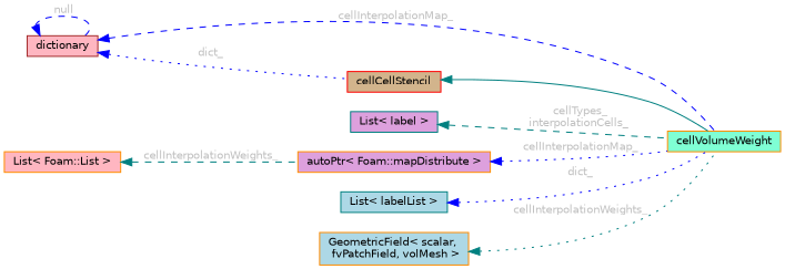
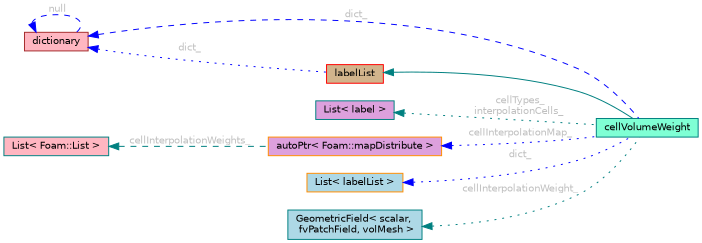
  digraph {
    rankdir=LR
    node [color=teal fillcolor=lightpink fontname=Helvetica fontsize=10 shape=box style=filled]
    edge [color=blue dir=back fontname=Helvetica fontsize=10 labelfontname=Helvetica labelfontsize=10 style=dashed fontcolor=grey]
-   n1 [color=darkorange fillcolor=aquamarine fontcolor=black height=0.2 label=cellVolumeWeight width=0.4]
-   n2 [color=red fillcolor=tan height=0.2 label=cellCellStencil width=0.4]
+   n1 [fillcolor=aquamarine fontcolor=black height=0.2 label=cellVolumeWeight width=0.4]
+   n2 [color=red fillcolor=tan height=0.2 label=labelList width=0.4]
    n3 [color=brown height=0.2 label=dictionary width=0.4]
    n4 [fillcolor=plum height=0.2 label="List\< label \>" width=0.4]
    n5 [color=darkorange fillcolor=plum height=0.2 label="autoPtr\< Foam::mapDistribute \>" width=0.4]
-   n6 [fillcolor=lightblue height=0.2 label="List\< labelList \>" width=0.4]
-   n7 [color=darkorange height=0.2 label="List\< Foam::List \>" width=0.4]
-   n8 [color=darkorange fillcolor=lightblue height=0.2 label="GeometricField\< scalar,\l fvPatchField, volMesh \>" width=0.4]
+   n6 [color=darkorange fillcolor=lightblue height=0.2 label="List\< labelList \>" width=0.4]
+   n7 [height=0.2 label="List\< Foam::List \>" width=0.4]
+   n8 [fillcolor=lightblue height=0.2 label="GeometricField\< scalar,\l fvPatchField, volMesh \>" width=0.4]
    n2 -> n1 [color=teal style=solid fontcolor=""]
-   n3 -> n1 [label=" cellInterpolationMap_"]
+   n3 -> n1 [label=" dict_"]
    n3 -> n2 [label=" dict_" style=dotted]
    n3 -> n3 [label=" null"]
-   n4 -> n1 [color=teal label=" cellTypes_\ninterpolationCells_"]
+   n4 -> n1 [color=teal label=" cellTypes_\ninterpolationCells_" style=dotted]
    n5 -> n1 [label=" cellInterpolationMap_" style=dotted]
    n6 -> n1 [label=" dict_" style=dotted]
    n7 -> n5 [color=teal label=" cellInterpolationWeights_"]
-   n8 -> n1 [color=teal label=" cellInterpolationWeights_" style=dotted]
+   n8 -> n1 [color=teal label=" cellInterpolationWeight_" style=dotted]
  }
